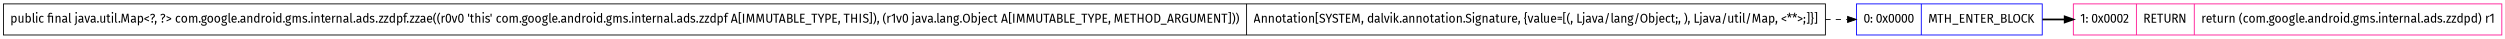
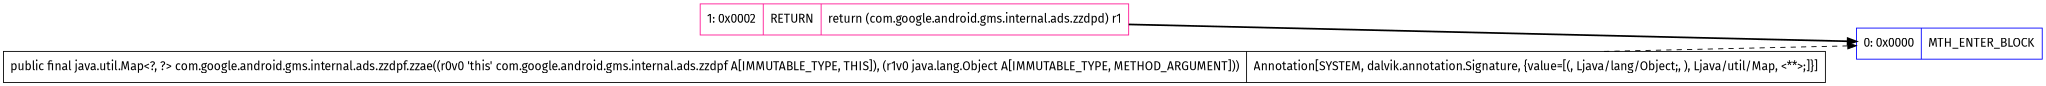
  digraph {
    rankdir=LR
    fontname="Fira Sans"
    node [shape=record fontname="Fira Sans"]
    edge [fontname="Fira Sans"]
    n1 [label="{0\:\ 0x0000|MTH_ENTER_BLOCK\l}" color=blue]
    n2 [label="{1\:\ 0x0002|RETURN\l|return (com.google.android.gms.internal.ads.zzdpd) r1\l}" color=deeppink]
    n3 [label="{public final java.util.Map\<?, ?\> com.google.android.gms.internal.ads.zzdpf.zzae((r0v0 'this' com.google.android.gms.internal.ads.zzdpf A[IMMUTABLE_TYPE, THIS]), (r1v0 java.lang.Object A[IMMUTABLE_TYPE, METHOD_ARGUMENT]))  | Annotation[SYSTEM, dalvik.annotation.Signature, \{value=[(, Ljava\/lang\/Object;, ), Ljava\/util\/Map, \<**\>;]\}]\l}" color=black]
-   n1 -> n2 [style=bold]
+   n2 -> n1 [style=bold]
    n3 -> n1 [style=dashed]
  }
